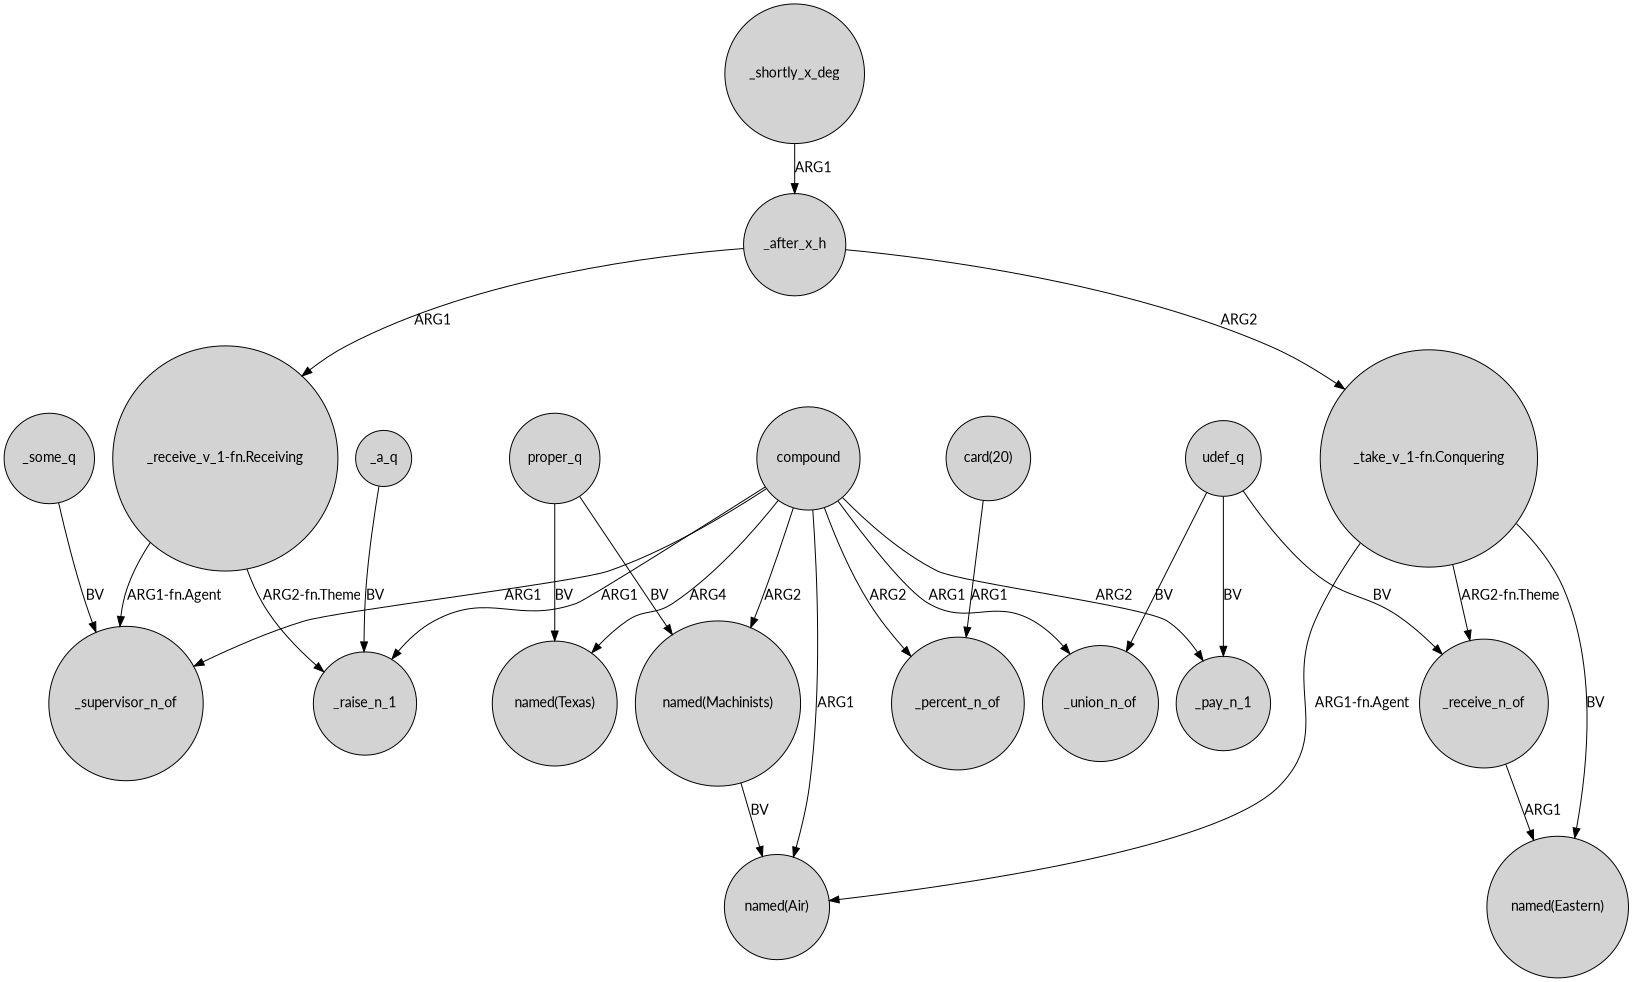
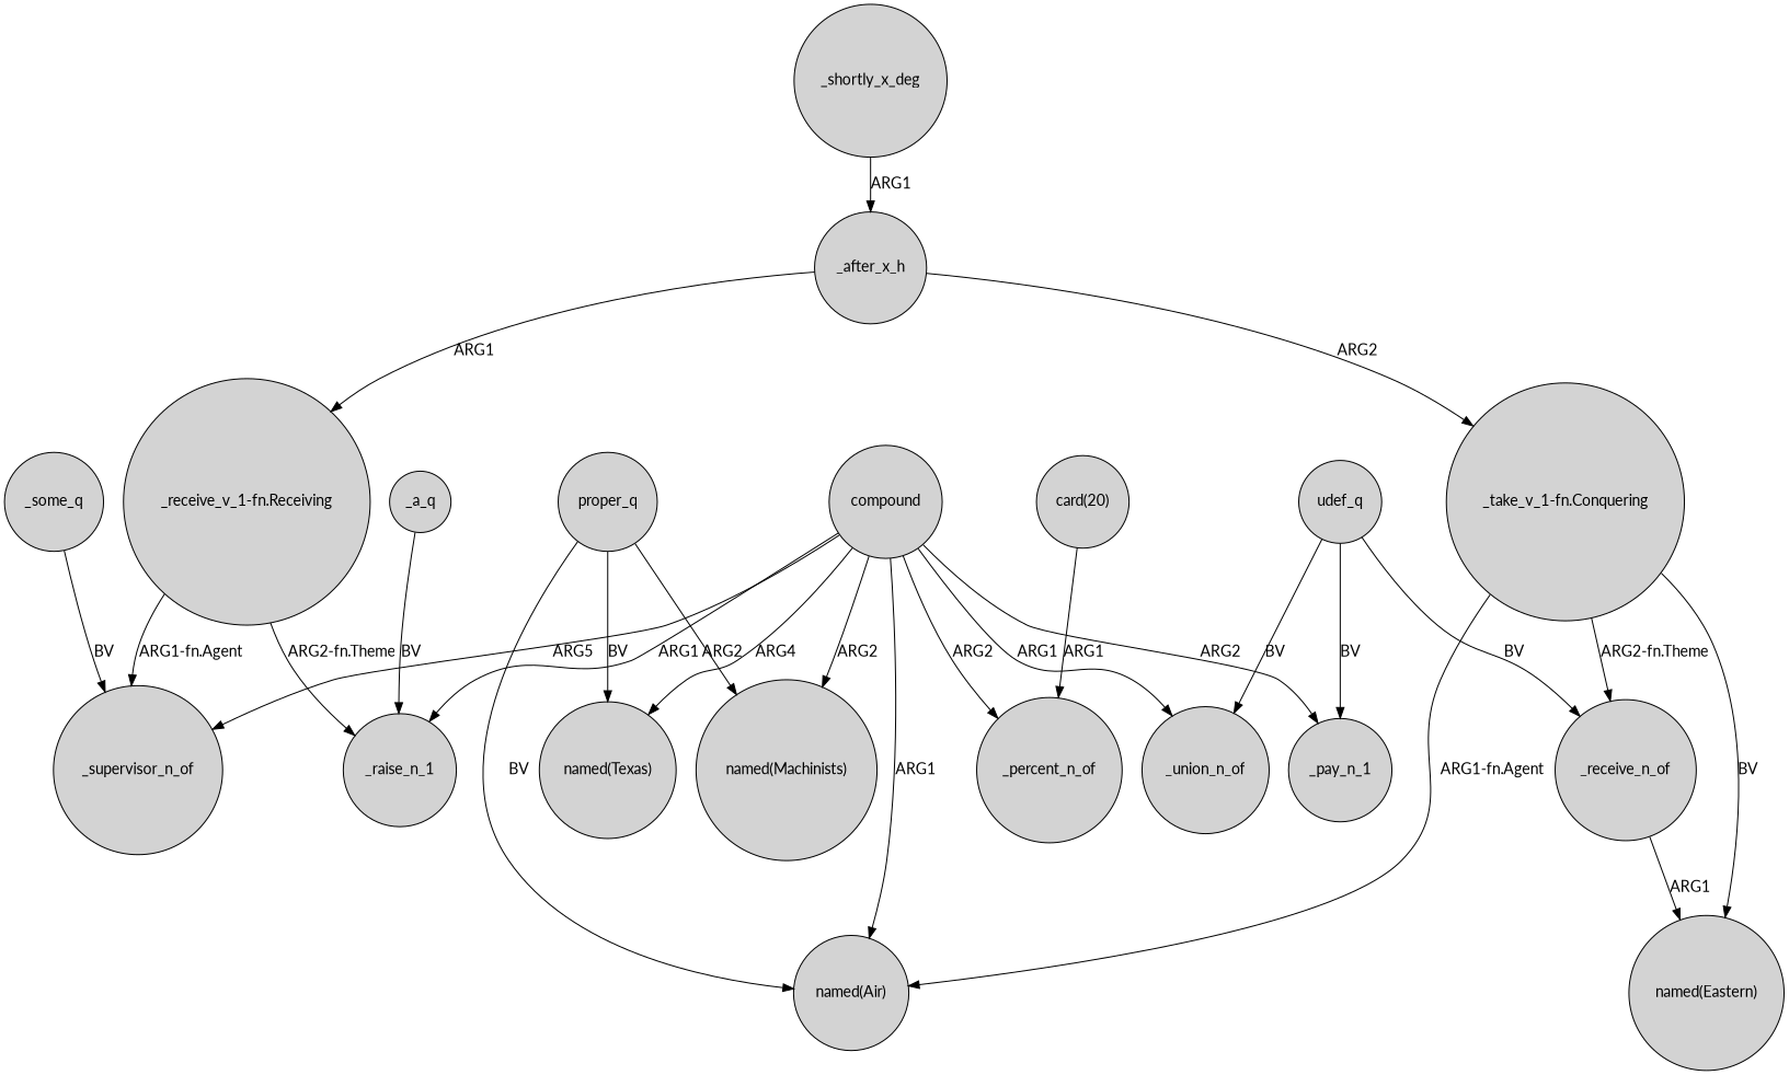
  digraph {
    fontname=Lato
    node [fontname=Lato shape=circle style=filled]
    edge [fontname=Lato]
    _some_q
    _supervisor_n_of
    "_receive_v_1-fn.Receiving"
    _raise_n_1
    n5 [label=_receive_n_of]
    "_take_v_1-fn.Conquering"
    "named(Air)"
    "named(Eastern)"
    compound
    "named(Machinists)"
    _union_n_of
    _percent_n_of
    "named(Texas)"
    _pay_n_1
    udef_q
    proper_q
    _after_x_h
    _a_q
    _shortly_x_deg
    "card(20)"
    _some_q -> _supervisor_n_of [label=BV]
    "_receive_v_1-fn.Receiving" -> _supervisor_n_of [label="ARG1-fn.Agent"]
    "_receive_v_1-fn.Receiving" -> _raise_n_1 [label="ARG2-fn.Theme"]
    n5 -> "named(Eastern)" [label=ARG1]
    "_take_v_1-fn.Conquering" -> n5 [label="ARG2-fn.Theme"]
    "_take_v_1-fn.Conquering" -> "named(Air)" [label="ARG1-fn.Agent"]
    "_take_v_1-fn.Conquering" -> "named(Eastern)" [label=BV]
-   compound -> _supervisor_n_of [label=ARG1]
+   compound -> _supervisor_n_of [label=ARG5]
    compound -> _raise_n_1 [label=ARG1]
    compound -> "named(Air)" [label=ARG1]
    compound -> "named(Machinists)" [label=ARG2]
    compound -> _union_n_of [label=ARG1]
    compound -> _percent_n_of [label=ARG2]
    compound -> "named(Texas)" [label=ARG4]
    compound -> _pay_n_1 [label=ARG2]
    udef_q -> n5 [label=BV]
    udef_q -> _union_n_of [label=BV]
    udef_q -> _pay_n_1 [label=BV]
-   "named(Machinists)" -> "named(Air)" [label=BV]
-   proper_q -> "named(Machinists)" [label=BV]
+   proper_q -> "named(Air)" [label=BV]
+   proper_q -> "named(Machinists)" [label=ARG2]
    proper_q -> "named(Texas)" [label=BV]
    _after_x_h -> "_receive_v_1-fn.Receiving" [label=ARG1]
    _after_x_h -> "_take_v_1-fn.Conquering" [label=ARG2]
    _a_q -> _raise_n_1 [label=BV]
    _shortly_x_deg -> _after_x_h [label=ARG1]
    "card(20)" -> _percent_n_of [label=ARG1]
  }
